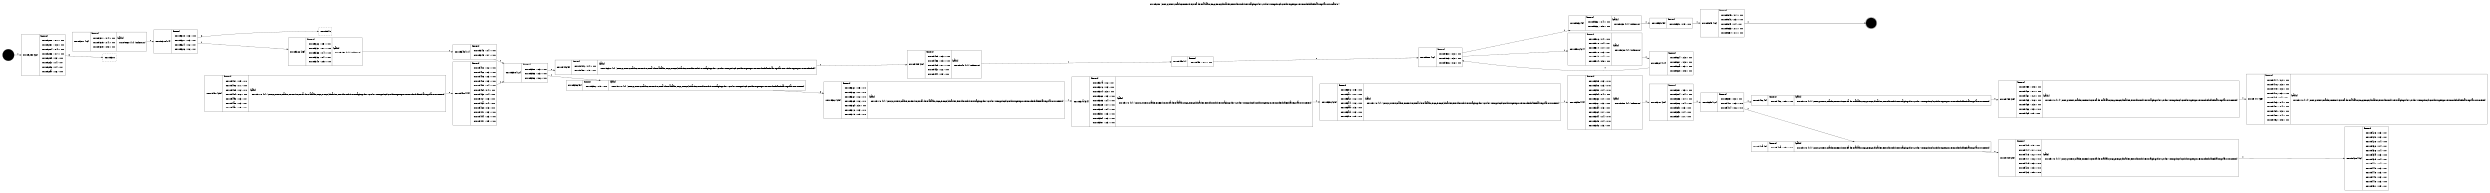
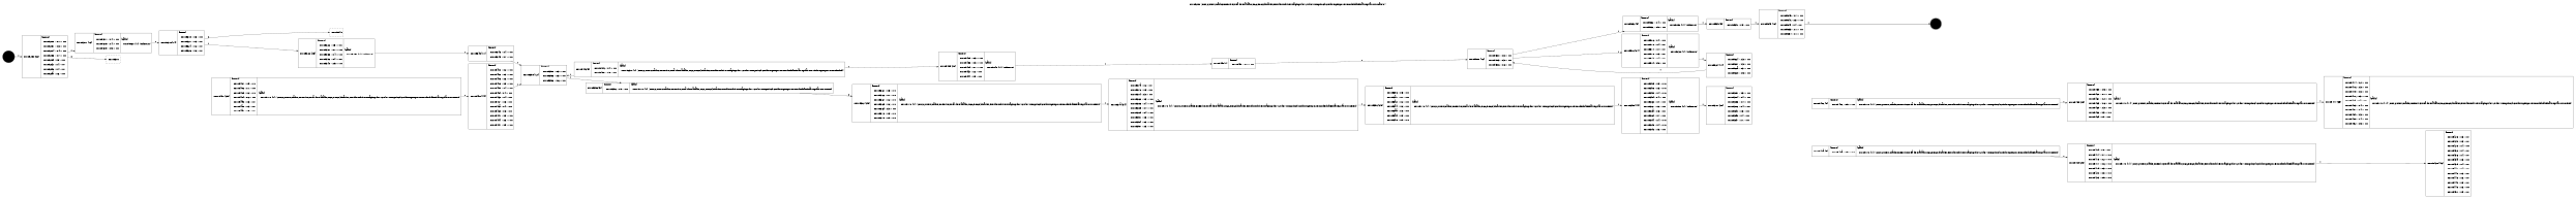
  digraph {
    label="0x1092e0 (/mnt/c/Users/mathe/OneDrive/Área de Trabalho/TCC/POCII/binaries/extr_linuxdriversstagingrtl8712rtl871x_mp_ioctl.c_oid_rt_get_power_mode_hdl_Final-regular.out::main(0))"
    labelloc=t
    rankdir=LR
    node [shape=record]
    Entry [fillcolor=black height=0.3 shape=circle style=filled width=0.3]
    n2 [label="{\n     0x1092e0 [32]\l\n     | [instrs]\l\n     &nbsp;&nbsp;0x1092e0 \<+1\>: ???\l\n     &nbsp;&nbsp;0x1092e1 \<+3\>: ???\l\n     &nbsp;&nbsp;0x1092e4 \<+4\>: ???\l\n     &nbsp;&nbsp;0x1092e8 \<+7\>: ???\l\n     &nbsp;&nbsp;0x1092ef \<+3\>: ???\l\n     &nbsp;&nbsp;0x1092f2 \<+4\>: ???\l\n     &nbsp;&nbsp;0x1092f6 \<+4\>: ???\l\n     &nbsp;&nbsp;0x1092fa \<+6\>: ???\l\n  }"]
    n3 [label="{\n     0x109311 [13]\l\n     | [instrs]\l\n     &nbsp;&nbsp;0x109311 \<+4\>: ???\l\n     &nbsp;&nbsp;0x109315 \<+4\>: ???\l\n     &nbsp;&nbsp;0x109319 \<+5\>: ???\l\n     | [calls]\l\n     &nbsp;&nbsp;0x109060 \{1\} (unknown)\l\n  }"]
    n4 [label="{\n     0x109300\l\n  }" style=dashed]
    n5 [label="{\n     0x10931e [14]\l\n     | [instrs]\l\n     &nbsp;&nbsp;0x10931e \<+3\>: ???\l\n     &nbsp;&nbsp;0x109321 \<+3\>: ???\l\n     &nbsp;&nbsp;0x109324 \<+2\>: ???\l\n     &nbsp;&nbsp;0x109326 \<+6\>: ???\l\n  }"]
    n6 [label="{\n     0x109540\l\n  }" style=dashed]
    n7 [label="{\n     0x10932c [25]\l\n     | [instrs]\l\n     &nbsp;&nbsp;0x10932c \<+5\>: ???\l\n     &nbsp;&nbsp;0x109331 \<+7\>: ???\l\n     &nbsp;&nbsp;0x109338 \<+4\>: ???\l\n     &nbsp;&nbsp;0x10933c \<+4\>: ???\l\n     &nbsp;&nbsp;0x109340 \<+5\>: ???\l\n     | [calls]\l\n     &nbsp;&nbsp;0x109050 \{1\} (unknown)\l\n  }"]
    n8 [label="{\n     0x109345 [11]\l\n     | [instrs]\l\n     &nbsp;&nbsp;0x109345 \<+4\>: ???\l\n     &nbsp;&nbsp;0x109349 \<+7\>: ???\l\n  }"]
    n9 [label="{\n     0x109350 [12]\l\n     | [instrs]\l\n     &nbsp;&nbsp;0x109350 \<+3\>: ???\l\n     &nbsp;&nbsp;0x109353 \<+3\>: ???\l\n     &nbsp;&nbsp;0x109356 \<+6\>: ???\l\n  }"]
    Exit [fillcolor=black height=0.3 peripheries=2 shape=circle style=filled width=0.3]
    n11 [label="{\n     0x1094dc [9]\l\n     | [instrs]\l\n     &nbsp;&nbsp;0x1094dc \<+4\>: ???\l\n     &nbsp;&nbsp;0x1094e0 \<+5\>: ???\l\n     | [calls]\l\n     &nbsp;&nbsp;0x109230 \{1\} (/mnt/c/Users/mathe/OneDrive/Área de Trabalho/TCC/POCII/binaries/extr_linuxdriversstagingrtl8712rtl871x_mp_ioctl.c_oid_rt_get_power_mode_hdl_Final-regular.out::oid_rt_get_power_mode_hdl)\l\n  }"]
    n12 [label="{\n     0x10935c [5]\l\n     | [instrs]\l\n     &nbsp;&nbsp;0x10935c \<+5\>: ???\l\n     | [calls]\l\n     &nbsp;&nbsp;0x109170 \{1\} (/mnt/c/Users/mathe/OneDrive/Área de Trabalho/TCC/POCII/binaries/extr_linuxdriversstagingrtl8712rtl871x_mp_ioctl.c_oid_rt_get_power_mode_hdl_Final-regular.out::next_i)\l\n  }"]
    n13 [label="{\n     0x1094e5 [20]\l\n     | [instrs]\l\n     &nbsp;&nbsp;0x1094e5 \<+3\>: ???\l\n     &nbsp;&nbsp;0x1094e8 \<+3\>: ???\l\n     &nbsp;&nbsp;0x1094eb \<+7\>: ???\l\n     &nbsp;&nbsp;0x1094f2 \<+2\>: ???\l\n     &nbsp;&nbsp;0x1094f4 \<+5\>: ???\l\n     | [calls]\l\n     &nbsp;&nbsp;0x109040 \{1\} (unknown)\l\n  }"]
    n14 [label="{\n     0x109361 [25]\l\n     | [instrs]\l\n     &nbsp;&nbsp;0x109361 \<+5\>: ???\l\n     &nbsp;&nbsp;0x109366 \<+1\>: ???\l\n     &nbsp;&nbsp;0x109367 \<+2\>: ???\l\n     &nbsp;&nbsp;0x109369 \<+6\>: ???\l\n     &nbsp;&nbsp;0x10936f \<+3\>: ???\l\n     &nbsp;&nbsp;0x109372 \<+3\>: ???\l\n     &nbsp;&nbsp;0x109375 \<+5\>: ???\l\n     | [calls]\l\n     &nbsp;&nbsp;0x109170 \{1\} (/mnt/c/Users/mathe/OneDrive/Área de Trabalho/TCC/POCII/binaries/extr_linuxdriversstagingrtl8712rtl871x_mp_ioctl.c_oid_rt_get_power_mode_hdl_Final-regular.out::next_i)\l\n  }"]
    n15 [label="{\n     0x1094f9 [7]\l\n     | [instrs]\l\n     &nbsp;&nbsp;0x1094f9 \<+7\>: ???\l\n  }"]
    n16 [label="{\n     0x10937a [34]\l\n     | [instrs]\l\n     &nbsp;&nbsp;0x10937a \<+2\>: ???\l\n     &nbsp;&nbsp;0x10937c \<+3\>: ???\l\n     &nbsp;&nbsp;0x10937f \<+3\>: ???\l\n     &nbsp;&nbsp;0x109382 \<+3\>: ???\l\n     &nbsp;&nbsp;0x109385 \<+4\>: ???\l\n     &nbsp;&nbsp;0x109389 \<+4\>: ???\l\n     &nbsp;&nbsp;0x10938d \<+4\>: ???\l\n     &nbsp;&nbsp;0x109391 \<+3\>: ???\l\n     &nbsp;&nbsp;0x109394 \<+3\>: ???\l\n     &nbsp;&nbsp;0x109397 \<+5\>: ???\l\n     | [calls]\l\n     &nbsp;&nbsp;0x109170 \{1\} (/mnt/c/Users/mathe/OneDrive/Área de Trabalho/TCC/POCII/binaries/extr_linuxdriversstagingrtl8712rtl871x_mp_ioctl.c_oid_rt_get_power_mode_hdl_Final-regular.out::next_i)\l\n  }"]
    n17 [label="{\n     0x10939c [25]\l\n     | [instrs]\l\n     &nbsp;&nbsp;0x10939c \<+5\>: ???\l\n     &nbsp;&nbsp;0x1093a1 \<+1\>: ???\l\n     &nbsp;&nbsp;0x1093a2 \<+2\>: ???\l\n     &nbsp;&nbsp;0x1093a4 \<+6\>: ???\l\n     &nbsp;&nbsp;0x1093aa \<+3\>: ???\l\n     &nbsp;&nbsp;0x1093ad \<+3\>: ???\l\n     &nbsp;&nbsp;0x1093b0 \<+5\>: ???\l\n     | [calls]\l\n     &nbsp;&nbsp;0x109170 \{1\} (/mnt/c/Users/mathe/OneDrive/Área de Trabalho/TCC/POCII/binaries/extr_linuxdriversstagingrtl8712rtl871x_mp_ioctl.c_oid_rt_get_power_mode_hdl_Final-regular.out::next_i)\l\n  }"]
    n18 [label="{\n     0x1093b5 [44]\l\n     | [instrs]\l\n     &nbsp;&nbsp;0x1093b5 \<+3\>: ???\l\n     &nbsp;&nbsp;0x1093b8 \<+3\>: ???\l\n     &nbsp;&nbsp;0x1093bb \<+4\>: ???\l\n     &nbsp;&nbsp;0x1093bf \<+4\>: ???\l\n     &nbsp;&nbsp;0x1093c3 \<+4\>: ???\l\n     &nbsp;&nbsp;0x1093c7 \<+3\>: ???\l\n     &nbsp;&nbsp;0x1093ca \<+3\>: ???\l\n     &nbsp;&nbsp;0x1093cd \<+7\>: ???\l\n     &nbsp;&nbsp;0x1093d4 \<+4\>: ???\l\n     &nbsp;&nbsp;0x1093d8 \<+4\>: ???\l\n     &nbsp;&nbsp;0x1093dc \<+5\>: ???\l\n     | [calls]\l\n     &nbsp;&nbsp;0x109050 \{1\} (unknown)\l\n  }"]
    n19 [label="{\n     0x1093e1 [29]\l\n     | [instrs]\l\n     &nbsp;&nbsp;0x1093e1 \<+3\>: ???\l\n     &nbsp;&nbsp;0x1093e4 \<+4\>: ???\l\n     &nbsp;&nbsp;0x1093e8 \<+4\>: ???\l\n     &nbsp;&nbsp;0x1093ec \<+4\>: ???\l\n     &nbsp;&nbsp;0x1093f0 \<+3\>: ???\l\n     &nbsp;&nbsp;0x1093f3 \<+4\>: ???\l\n     &nbsp;&nbsp;0x1093f7 \<+7\>: ???\l\n  }"]
-   n20 [label="{\n     0x1093fe [12]\l\n     | [instrs]\l\n     &nbsp;&nbsp;0x1093fe \<+3\>: ???\l\n     &nbsp;&nbsp;0x109401 \<+3\>: ???\l\n     &nbsp;&nbsp;0x109404 \<+6\>: ???\l\n  }"]
    n21 [label="{\n     0x109456 [5]\l\n     | [instrs]\l\n     &nbsp;&nbsp;0x109456 \<+5\>: ???\l\n     | [calls]\l\n     &nbsp;&nbsp;0x109170 \{1\} (/mnt/c/Users/mathe/OneDrive/Área de Trabalho/TCC/POCII/binaries/extr_linuxdriversstagingrtl8712rtl871x_mp_ioctl.c_oid_rt_get_power_mode_hdl_Final-regular.out::next_i)\l\n  }"]
    n22 [label="{\n     0x10940a [5]\l\n     | [instrs]\l\n     &nbsp;&nbsp;0x10940a \<+5\>: ???\l\n     | [calls]\l\n     &nbsp;&nbsp;0x109170 \{1\} (/mnt/c/Users/mathe/OneDrive/Área de Trabalho/TCC/POCII/binaries/extr_linuxdriversstagingrtl8712rtl871x_mp_ioctl.c_oid_rt_get_power_mode_hdl_Final-regular.out::next_i)\l\n  }"]
    n23 [label="{\n     0x10945b [25]\l\n     | [instrs]\l\n     &nbsp;&nbsp;0x10945b \<+5\>: ???\l\n     &nbsp;&nbsp;0x109460 \<+1\>: ???\l\n     &nbsp;&nbsp;0x109461 \<+2\>: ???\l\n     &nbsp;&nbsp;0x109463 \<+6\>: ???\l\n     &nbsp;&nbsp;0x109469 \<+3\>: ???\l\n     &nbsp;&nbsp;0x10946c \<+3\>: ???\l\n     &nbsp;&nbsp;0x10946f \<+5\>: ???\l\n     | [calls]\l\n     &nbsp;&nbsp;0x109170 \{1\} (/mnt/c/Users/mathe/OneDrive/Área de Trabalho/TCC/POCII/binaries/extr_linuxdriversstagingrtl8712rtl871x_mp_ioctl.c_oid_rt_get_power_mode_hdl_Final-regular.out::next_i)\l\n  }"]
    n24 [label="{\n     0x10940f [25]\l\n     | [instrs]\l\n     &nbsp;&nbsp;0x10940f \<+5\>: ???\l\n     &nbsp;&nbsp;0x109414 \<+1\>: ???\l\n     &nbsp;&nbsp;0x109415 \<+2\>: ???\l\n     &nbsp;&nbsp;0x109417 \<+6\>: ???\l\n     &nbsp;&nbsp;0x10941d \<+3\>: ???\l\n     &nbsp;&nbsp;0x109420 \<+3\>: ???\l\n     &nbsp;&nbsp;0x109423 \<+5\>: ???\l\n     | [calls]\l\n     &nbsp;&nbsp;0x109170 \{1\} (/mnt/c/Users/mathe/OneDrive/Área de Trabalho/TCC/POCII/binaries/extr_linuxdriversstagingrtl8712rtl871x_mp_ioctl.c_oid_rt_get_power_mode_hdl_Final-regular.out::next_i)\l\n  }"]
    n25 [label="{\n     0x109474 [35]\l\n     | [instrs]\l\n     &nbsp;&nbsp;0x109474 \<+2\>: ???\l\n     &nbsp;&nbsp;0x109476 \<+3\>: ???\l\n     &nbsp;&nbsp;0x109479 \<+3\>: ???\l\n     &nbsp;&nbsp;0x10947c \<+3\>: ???\l\n     &nbsp;&nbsp;0x10947f \<+4\>: ???\l\n     &nbsp;&nbsp;0x109483 \<+4\>: ???\l\n     &nbsp;&nbsp;0x109487 \<+4\>: ???\l\n     &nbsp;&nbsp;0x10948b \<+3\>: ???\l\n     &nbsp;&nbsp;0x10948e \<+4\>: ???\l\n     &nbsp;&nbsp;0x109492 \<+5\>: ???\l\n     | [calls]\l\n     &nbsp;&nbsp;0x109170 \{1\} (/mnt/c/Users/mathe/OneDrive/Área de Trabalho/TCC/POCII/binaries/extr_linuxdriversstagingrtl8712rtl871x_mp_ioctl.c_oid_rt_get_power_mode_hdl_Final-regular.out::next_i)\l\n  }"]
    n26 [label="{\n     0x109428 [46]\l\n     | [instrs]\l\n     &nbsp;&nbsp;0x109428 \<+3\>: ???\l\n     &nbsp;&nbsp;0x10942b \<+3\>: ???\l\n     &nbsp;&nbsp;0x10942e \<+4\>: ???\l\n     &nbsp;&nbsp;0x109432 \<+4\>: ???\l\n     &nbsp;&nbsp;0x109436 \<+4\>: ???\l\n     &nbsp;&nbsp;0x10943a \<+3\>: ???\l\n     &nbsp;&nbsp;0x10943d \<+4\>: ???\l\n     &nbsp;&nbsp;0x109441 \<+4\>: ???\l\n     &nbsp;&nbsp;0x109445 \<+3\>: ???\l\n     &nbsp;&nbsp;0x109448 \<+3\>: ???\l\n     &nbsp;&nbsp;0x10944b \<+3\>: ???\l\n     &nbsp;&nbsp;0x10944e \<+3\>: ???\l\n     &nbsp;&nbsp;0x109451 \<+5\>: ???\l\n  }"]
    n27 [label="{\n     0x109497 [25]\l\n     | [instrs]\l\n     &nbsp;&nbsp;0x109497 \<+5\>: ???\l\n     &nbsp;&nbsp;0x10949c \<+1\>: ???\l\n     &nbsp;&nbsp;0x10949d \<+2\>: ???\l\n     &nbsp;&nbsp;0x10949f \<+6\>: ???\l\n     &nbsp;&nbsp;0x1094a5 \<+3\>: ???\l\n     &nbsp;&nbsp;0x1094a8 \<+3\>: ???\l\n     &nbsp;&nbsp;0x1094ab \<+5\>: ???\l\n     | [calls]\l\n     &nbsp;&nbsp;0x109170 \{1\} (/mnt/c/Users/mathe/OneDrive/Área de Trabalho/TCC/POCII/binaries/extr_linuxdriversstagingrtl8712rtl871x_mp_ioctl.c_oid_rt_get_power_mode_hdl_Final-regular.out::next_i)\l\n  }"]
    n28 [label="{\n     0x1094b0 [44]\l\n     | [instrs]\l\n     &nbsp;&nbsp;0x1094b0 \<+2\>: ???\l\n     &nbsp;&nbsp;0x1094b2 \<+3\>: ???\l\n     &nbsp;&nbsp;0x1094b5 \<+3\>: ???\l\n     &nbsp;&nbsp;0x1094b8 \<+3\>: ???\l\n     &nbsp;&nbsp;0x1094bb \<+4\>: ???\l\n     &nbsp;&nbsp;0x1094bf \<+4\>: ???\l\n     &nbsp;&nbsp;0x1094c3 \<+4\>: ???\l\n     &nbsp;&nbsp;0x1094c7 \<+3\>: ???\l\n     &nbsp;&nbsp;0x1094ca \<+4\>: ???\l\n     &nbsp;&nbsp;0x1094ce \<+3\>: ???\l\n     &nbsp;&nbsp;0x1094d1 \<+3\>: ???\l\n     &nbsp;&nbsp;0x1094d4 \<+3\>: ???\l\n     &nbsp;&nbsp;0x1094d7 \<+5\>: ???\l\n  }"]
    n29 [label="{\n     0x109500 [12]\l\n     | [instrs]\l\n     &nbsp;&nbsp;0x109500 \<+3\>: ???\l\n     &nbsp;&nbsp;0x109503 \<+3\>: ???\l\n     &nbsp;&nbsp;0x109506 \<+6\>: ???\l\n  }"]
    n30 [label="{\n     0x109532 [9]\l\n     | [instrs]\l\n     &nbsp;&nbsp;0x109532 \<+4\>: ???\l\n     &nbsp;&nbsp;0x109536 \<+5\>: ???\l\n     | [calls]\l\n     &nbsp;&nbsp;0x109030 \{1\} (unknown)\l\n  }"]
    n31 [label="{\n     0x10950c [24]\l\n     | [instrs]\l\n     &nbsp;&nbsp;0x10950c \<+4\>: ???\l\n     &nbsp;&nbsp;0x109510 \<+4\>: ???\l\n     &nbsp;&nbsp;0x109514 \<+4\>: ???\l\n     &nbsp;&nbsp;0x109518 \<+3\>: ???\l\n     &nbsp;&nbsp;0x10951b \<+4\>: ???\l\n     &nbsp;&nbsp;0x10951f \<+5\>: ???\l\n     | [calls]\l\n     &nbsp;&nbsp;0x109030 \{1\} (unknown)\l\n  }"]
    n32 [label="{\n     0x10953b [5]\l\n     | [instrs]\l\n     &nbsp;&nbsp;0x10953b \<+5\>: ???\l\n  }"]
    n33 [label="{\n     0x109524 [14]\l\n     | [instrs]\l\n     &nbsp;&nbsp;0x109524 \<+3\>: ???\l\n     &nbsp;&nbsp;0x109527 \<+3\>: ???\l\n     &nbsp;&nbsp;0x10952a \<+3\>: ???\l\n     &nbsp;&nbsp;0x10952d \<+5\>: ???\l\n  }"]
    n34 [label="{\n     0x109545 [16]\l\n     | [instrs]\l\n     &nbsp;&nbsp;0x109545 \<+7\>: ???\l\n     &nbsp;&nbsp;0x10954c \<+3\>: ???\l\n     &nbsp;&nbsp;0x10954f \<+4\>: ???\l\n     &nbsp;&nbsp;0x109553 \<+1\>: ???\l\n     &nbsp;&nbsp;0x109554 \<+1\>: ???\l\n  }"]
    Entry -> n2 [label=" 1"]
+   n2 -> n3 [label=" 1"]
    n2 -> n4 [label=" 0"]
    n3 -> n5 [label=" 1"]
    n5 -> n6 [label=" 0"]
    n5 -> n7 [label=" 1"]
    n7 -> n8 [label=" 1"]
    n8 -> n9 [label=" 1"]
-   n9 -> n11 [label=" 1"]
+   n11 -> n9 [label=" 1"]
    n9 -> n12 [label=" 1"]
    n11 -> n13 [label=" 1"]
    n12 -> n14 [label=" 0"]
    n13 -> n15 [label=" 1"]
    n14 -> n16 [label=" 1"]
    n15 -> n29 [label=" 1"]
    n16 -> n17 [label=" 1"]
    n17 -> n18 [label=" 1"]
    n18 -> n19 [label=" 1"]
-   n19 -> n20 [label=" 1"]
-   n20 -> n21 [label=" 1"]
-   n20 -> n22 [label=" 1"]
    n21 -> n23 [label=" 1"]
    n22 -> n24 [label=" 1"]
    n23 -> n25 [label=" 1"]
    n24 -> n26 [label=" 1"]
    n27 -> n28 [label=" 1"]
    n28 -> n9 [label=" 1"]
    n29 -> n30 [label=" 1"]
    n29 -> n31 [label=" 1"]
    n30 -> n32 [label=" 1"]
    n31 -> n33 [label=" 1"]
    n32 -> n34 [label=" 1"]
    n33 -> n29 [label=" 1"]
    n34 -> Exit [label=" 1"]
  }
